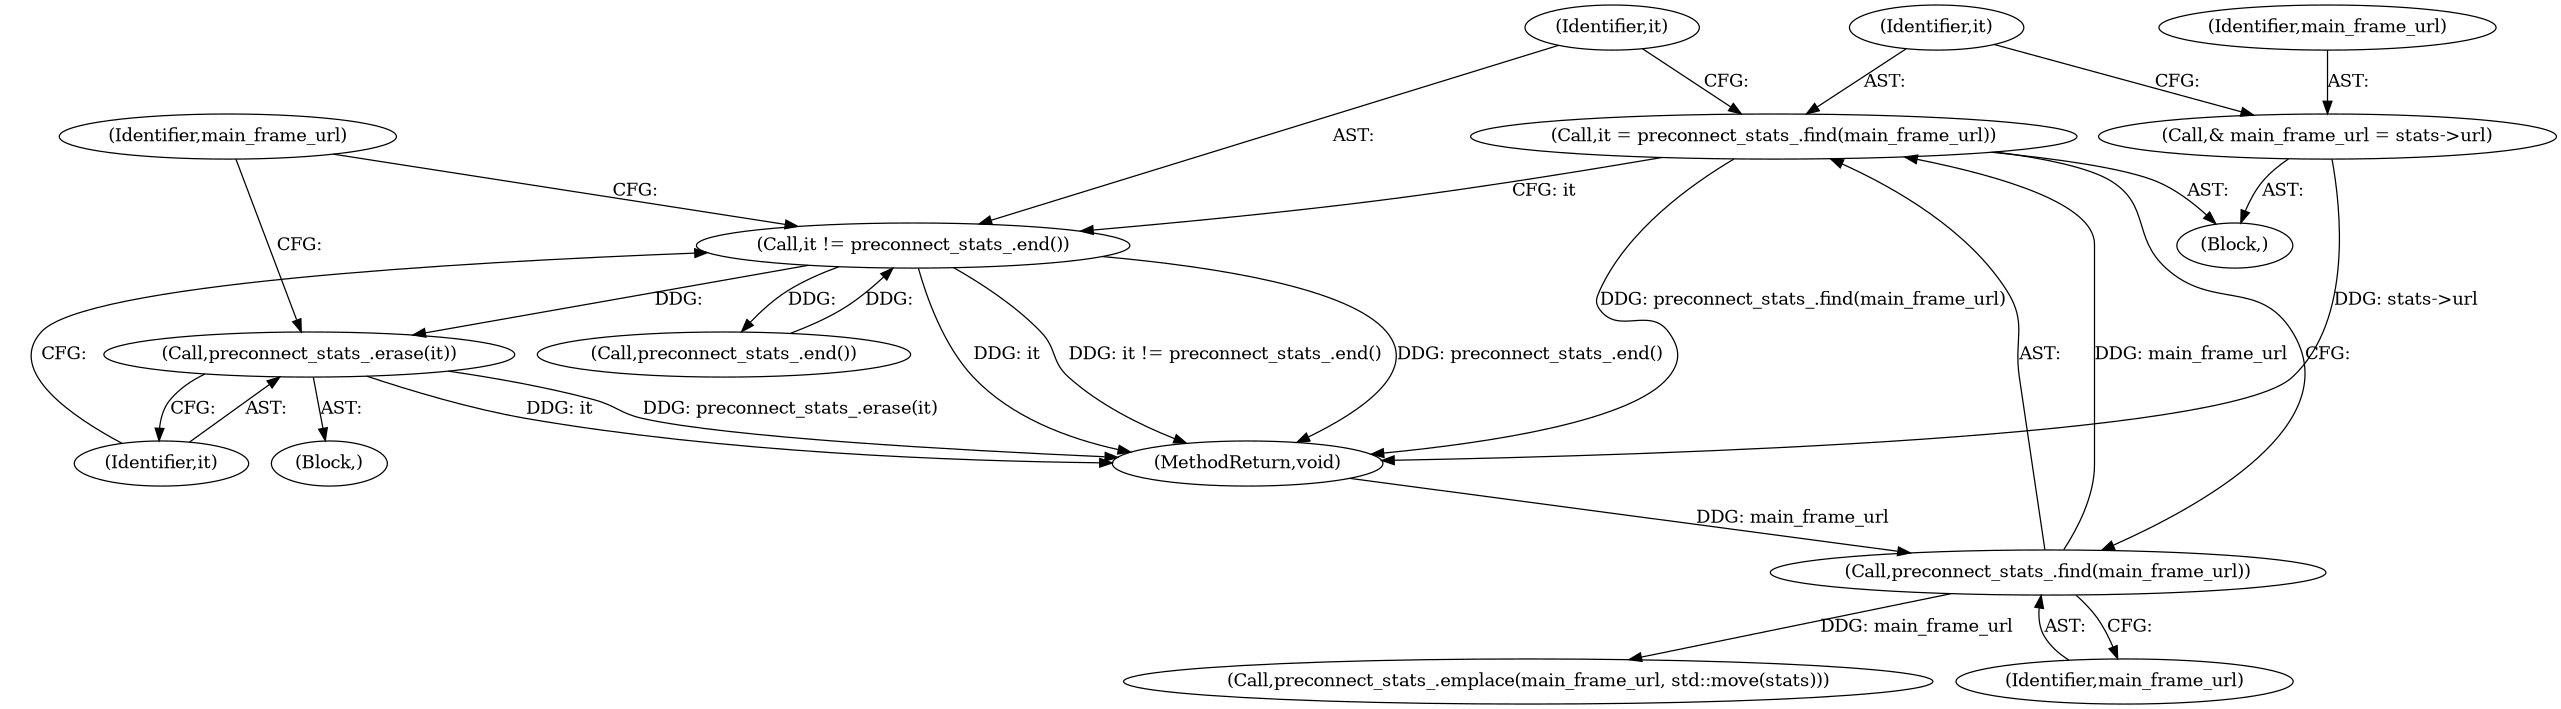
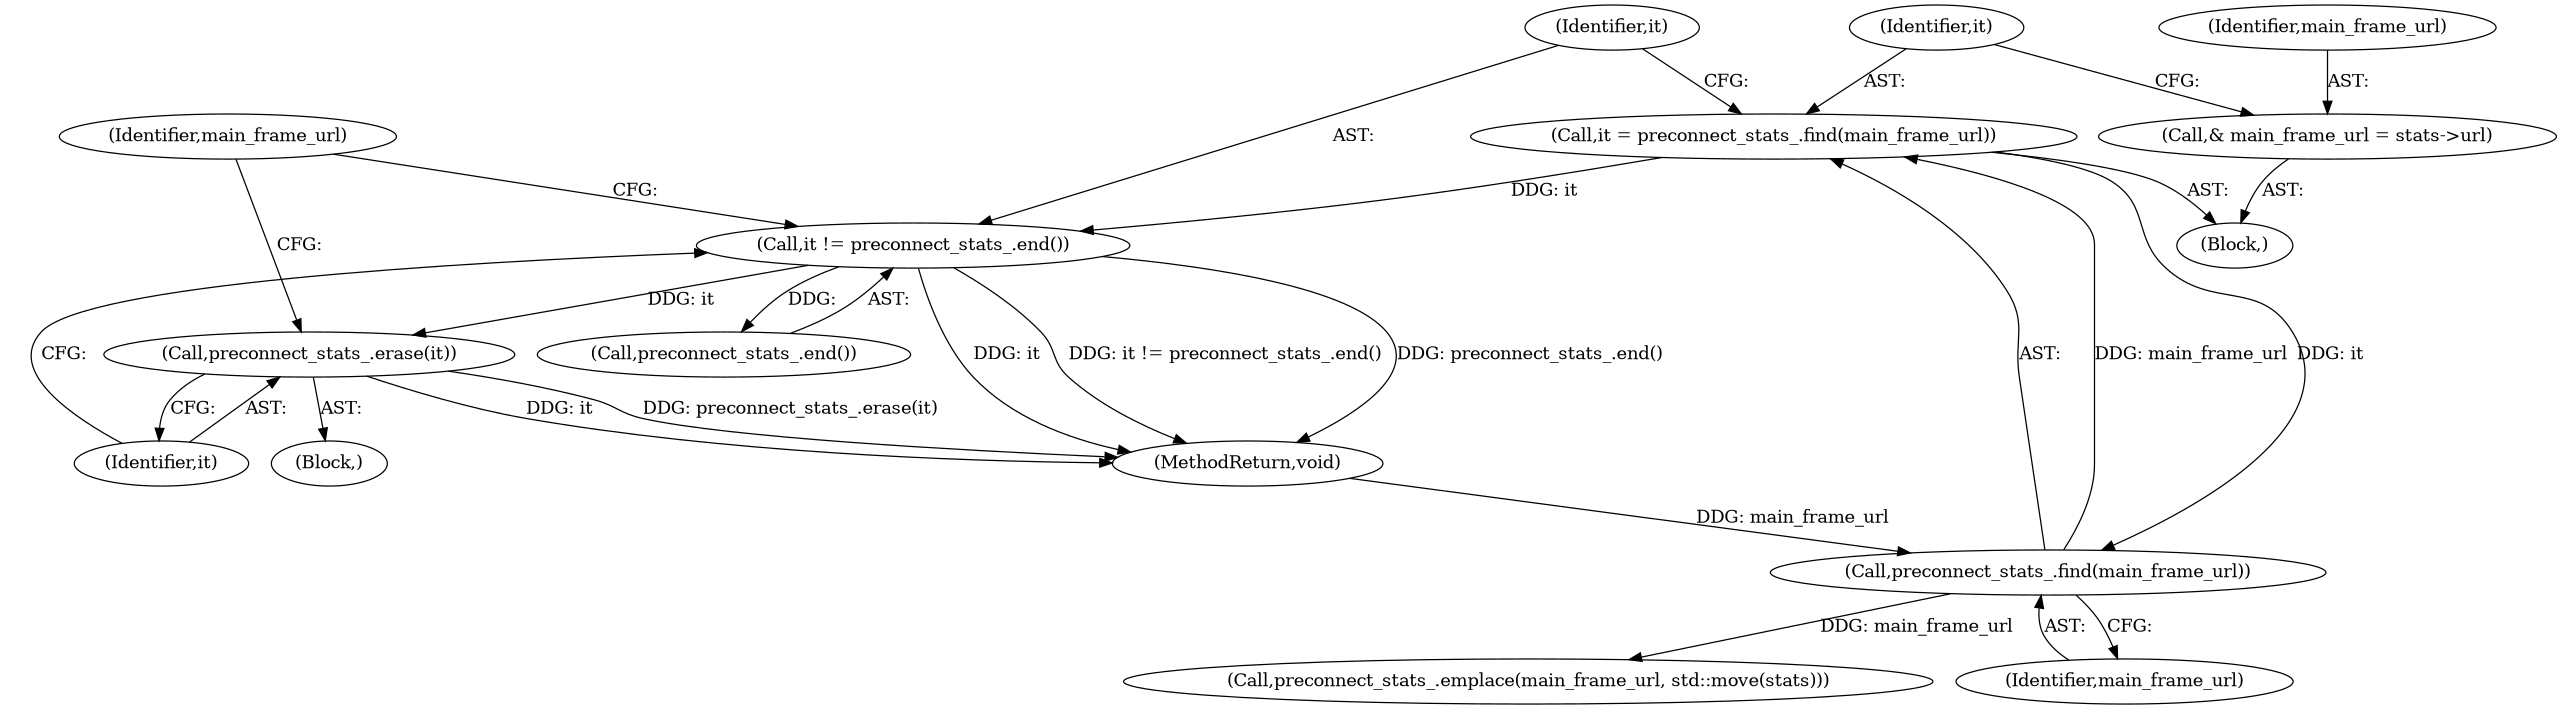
  digraph {
    n1 [label="(Call,it = preconnect_stats_.find(main_frame_url))"]
    n2 [label="(Call,preconnect_stats_.find(main_frame_url))"]
    n3 [label="(Call,it != preconnect_stats_.end())"]
    n4 [label="(MethodReturn,void)"]
    n5 [label="(Block,)"]
    n6 [label="(Call,preconnect_stats_.emplace(main_frame_url, std::move(stats)))"]
    n7 [label="(Identifier,main_frame_url)"]
    n8 [label="(Call,preconnect_stats_.erase(it))"]
    n9 [label="(Call,preconnect_stats_.end())"]
    n10 [label="(Call,& main_frame_url = stats->url)"]
    n11 [label="(Identifier,it)"]
    n12 [label="(Block,)"]
    n13 [label="(Identifier,main_frame_url)"]
    n14 [label="(Identifier,main_frame_url)"]
    n15 [label="(Identifier,it)"]
    n16 [label="(Identifier,it)"]
-   n1 -> n2 [label="CFG: "]
-   n1 -> n3 [label="CFG: it"]
-   n1 -> n4 [label="DDG: preconnect_stats_.find(main_frame_url)"]
+   n1 -> n2 [label="DDG: it"]
+   n1 -> n3 [label="DDG: it"]
    n1 -> n5 [label="AST: "]
    n2 -> n1 [label="AST: "]
    n2 -> n1 [label="DDG: main_frame_url"]
    n2 -> n6 [label="DDG: main_frame_url"]
    n2 -> n7 [label="CFG: "]
    n3 -> n4 [label="DDG: preconnect_stats_.end()"]
    n3 -> n4 [label="DDG: it"]
    n3 -> n4 [label="DDG: it != preconnect_stats_.end()"]
-   n3 -> n8 [label="DDG: "]
+   n3 -> n8 [label="DDG: it"]
    n3 -> n9 [label="DDG: "]
    n4 -> n2 [label="DDG: main_frame_url"]
    n7 -> n2 [label="AST: "]
    n8 -> n4 [label="DDG: it"]
    n8 -> n4 [label="DDG: preconnect_stats_.erase(it)"]
    n8 -> n11 [label="CFG: "]
    n8 -> n12 [label="AST: "]
-   n9 -> n3 [label="DDG: "]
-   n10 -> n4 [label="DDG: stats->url"]
+   n9 -> n3 [label="AST: "]
    n10 -> n5 [label="AST: "]
    n11 -> n3 [label="CFG: "]
    n11 -> n8 [label="AST: "]
    n13 -> n10 [label="AST: "]
    n14 -> n3 [label="CFG: "]
    n14 -> n8 [label="CFG: "]
    n15 -> n1 [label="CFG: "]
    n15 -> n3 [label="AST: "]
    n16 -> n1 [label="AST: "]
    n16 -> n10 [label="CFG: "]
  }
